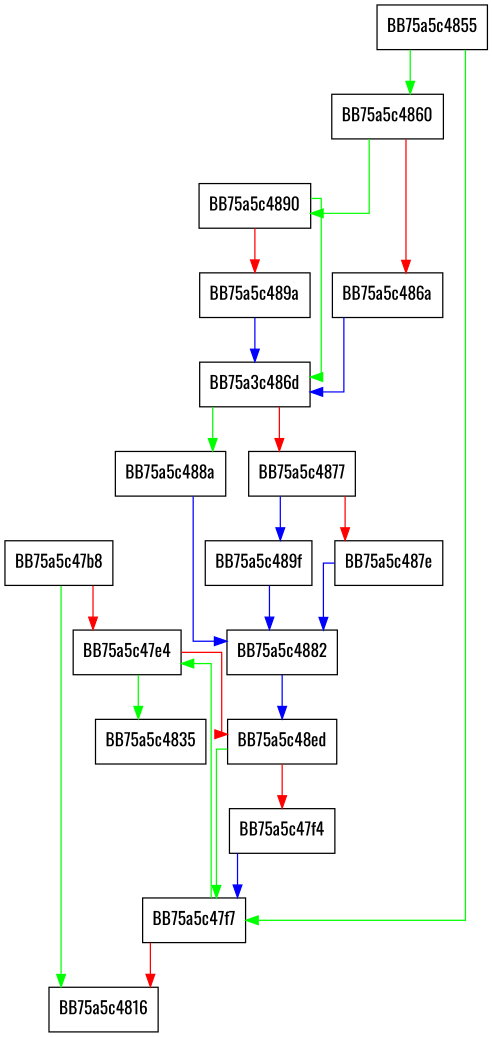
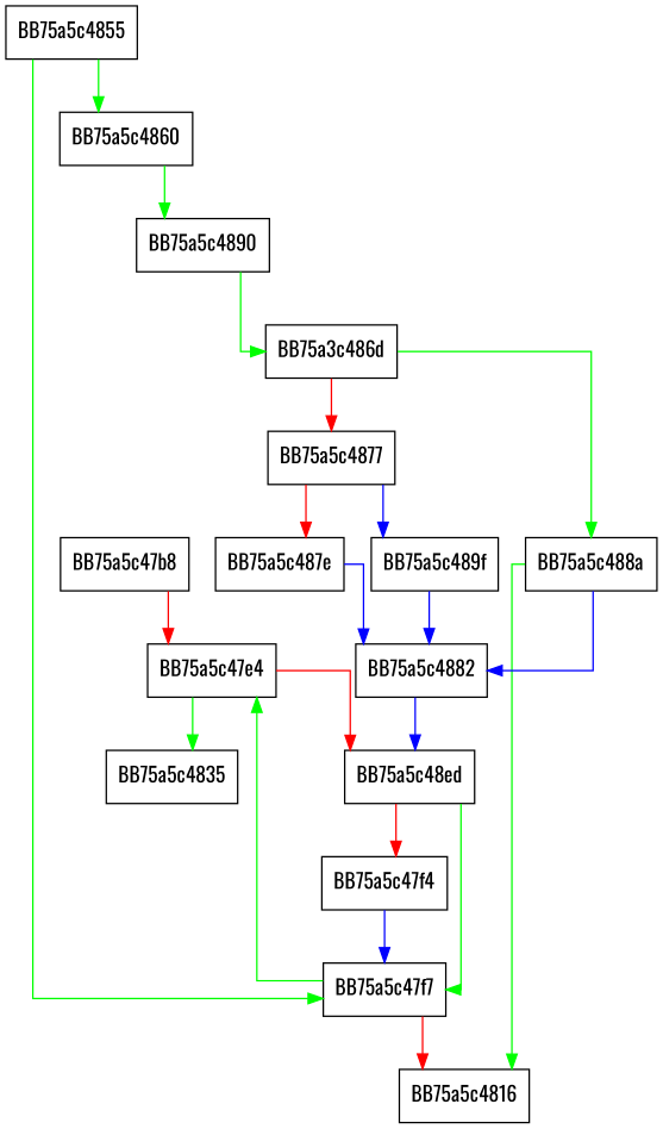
  digraph {
    fontname=Oswald
    splines=ortho
    node [fontname=Oswald shape=box]
    edge [color=green fontname=Oswald]
    BB75a5c47b8
    BB75a5c4816
    BB75a5c47e4
    BB75a5c4835
    n5 [label=BB75a5c48ed]
    BB75a5c47f7
    BB75a5c47f4
    BB75a5c4855
    BB75a5c4860
    BB75a5c4890
-   BB75a5c486a
    n12 [label=BB75a3c486d]
-   BB75a5c489a
    BB75a5c488a
    BB75a5c4877
    BB75a5c4882
    BB75a5c489f
    BB75a5c487e
-   BB75a5c47b8 -> BB75a5c4816
+   BB75a5c488a -> BB75a5c4816
    BB75a5c47b8 -> BB75a5c47e4 [color=red]
    BB75a5c47e4 -> BB75a5c4835
    BB75a5c47e4 -> n5 [color=red]
    n5 -> BB75a5c47f7
    n5 -> BB75a5c47f4 [color=red]
    BB75a5c47f7 -> BB75a5c4816 [color=red]
    BB75a5c47f7 -> BB75a5c47e4
    BB75a5c47f4 -> BB75a5c47f7 [color=blue]
    BB75a5c4855 -> BB75a5c47f7
    BB75a5c4855 -> BB75a5c4860
    BB75a5c4860 -> BB75a5c4890
-   BB75a5c4860 -> BB75a5c486a [color=red]
    BB75a5c4890 -> n12
-   BB75a5c4890 -> BB75a5c489a [color=red]
-   BB75a5c486a -> n12 [color=blue]
    n12 -> BB75a5c488a
    n12 -> BB75a5c4877 [color=red]
-   BB75a5c489a -> n12 [color=blue]
    BB75a5c488a -> BB75a5c4882 [color=blue]
    BB75a5c4877 -> BB75a5c489f [color=blue]
    BB75a5c4877 -> BB75a5c487e [color=red]
    BB75a5c4882 -> n5 [color=blue]
    BB75a5c489f -> BB75a5c4882 [color=blue]
    BB75a5c487e -> BB75a5c4882 [color=blue]
  }
